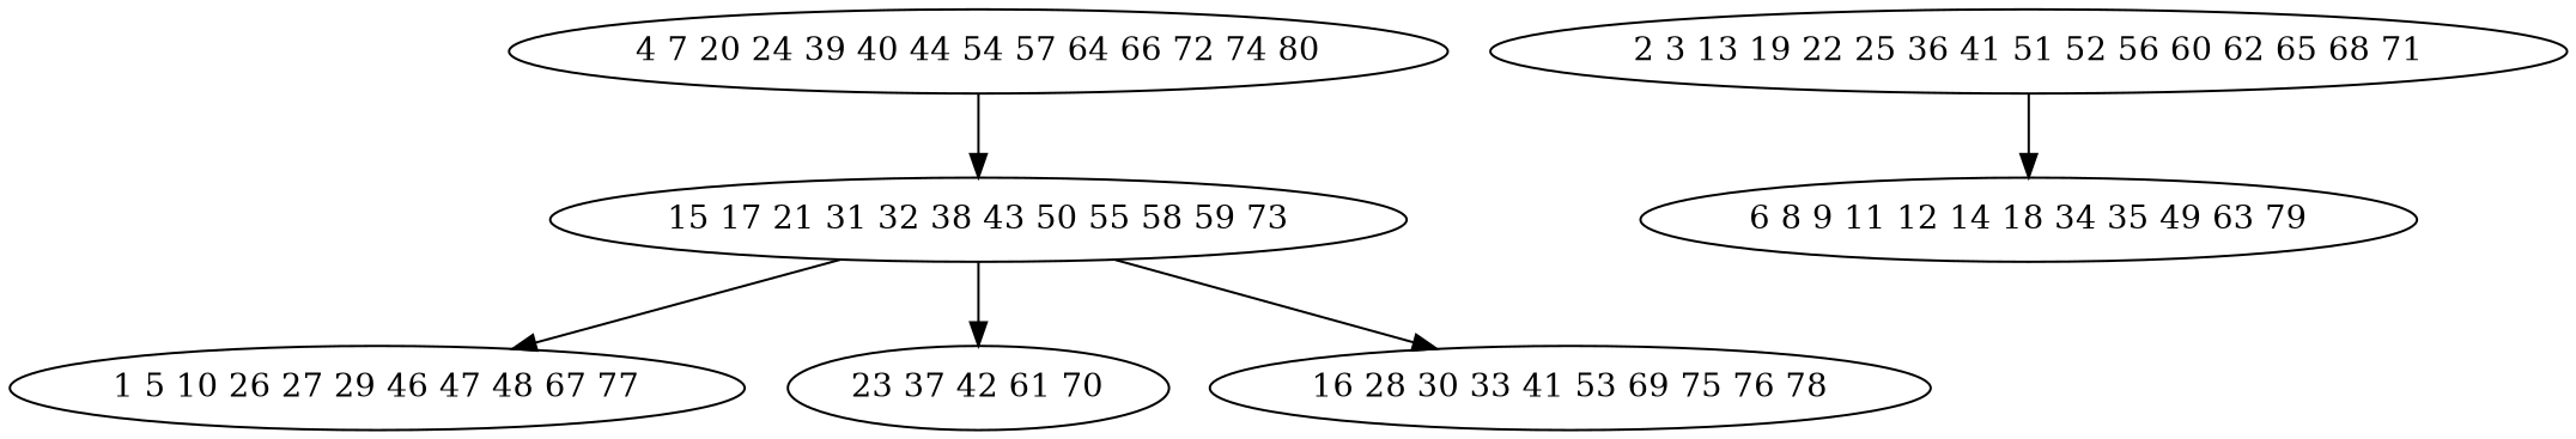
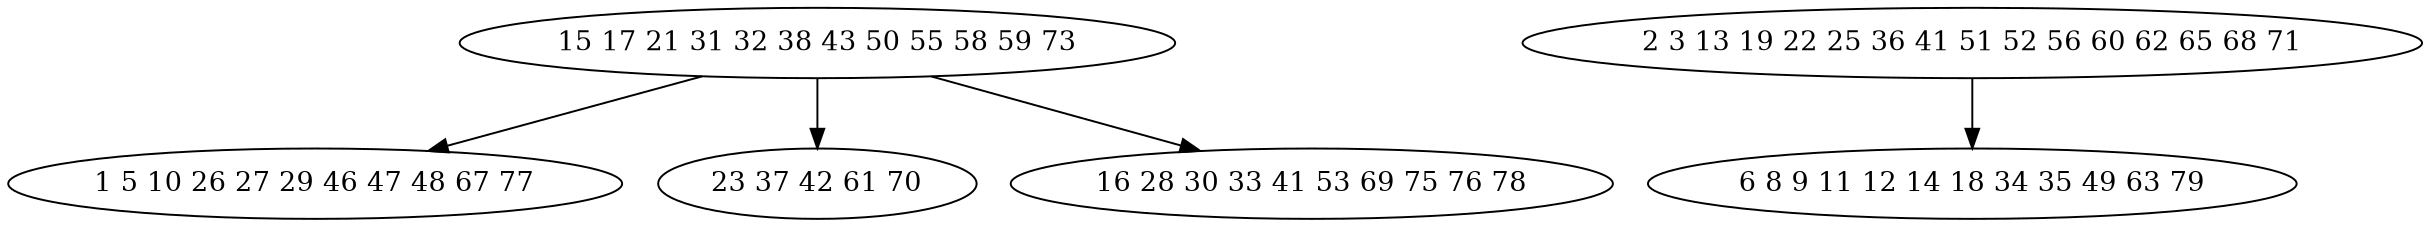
  digraph {
-   n1 [label="4 7 20 24 39 40 44 54 57 64 66 72 74 80"]
    n2 [label="15 17 21 31 32 38 43 50 55 58 59 73"]
    n3 [label="1 5 10 26 27 29 46 47 48 67 77"]
    n4 [label="23 37 42 61 70"]
    n5 [label="16 28 30 33 41 53 69 75 76 78"]
    n6 [label="2 3 13 19 22 25 36 41 51 52 56 60 62 65 68 71"]
    n7 [label="6 8 9 11 12 14 18 34 35 49 63 79"]
-   n1 -> n2
    n2 -> n3
    n2 -> n4
    n2 -> n5
    n6 -> n7
  }
